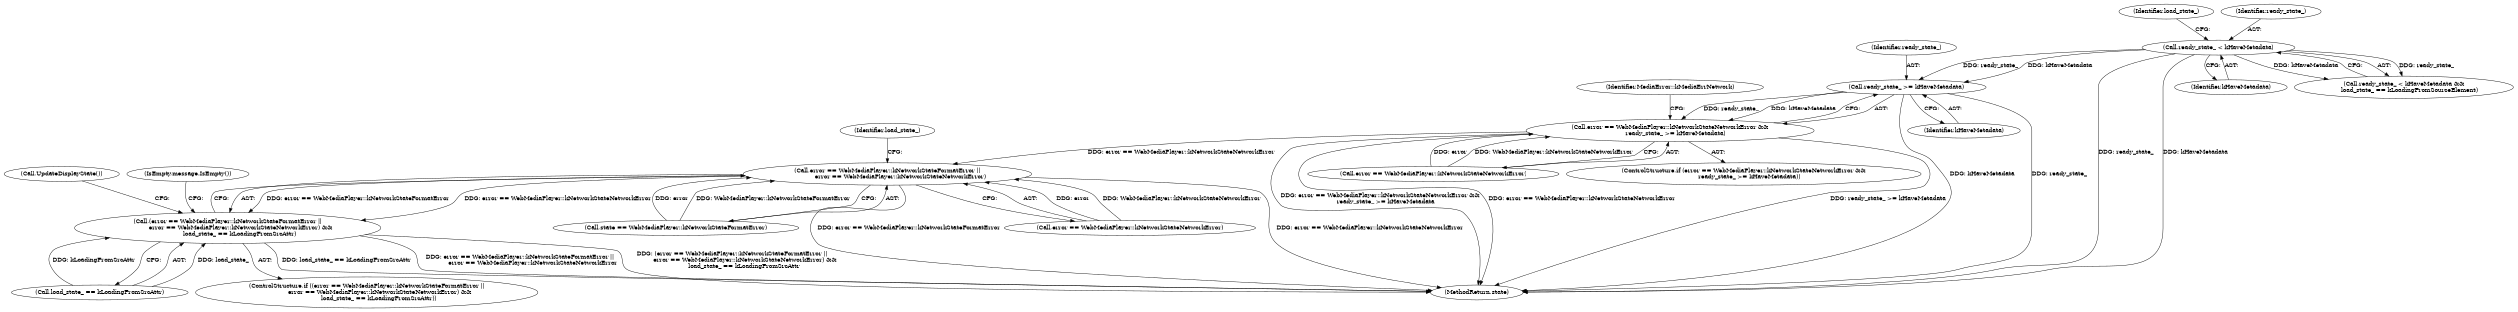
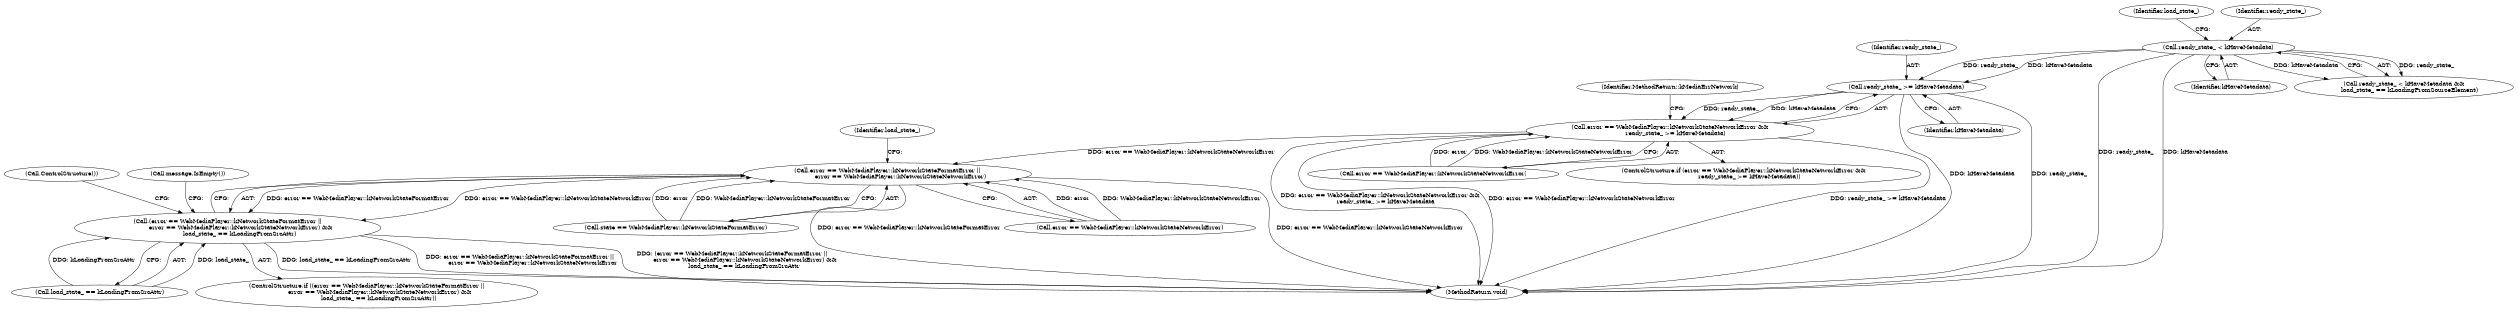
  digraph {
    n1 [label="(Call,ready_state_ >= kHaveMetadata)"]
    n2 [label="(Call,error == WebMediaPlayer::kNetworkStateNetworkError &&\n      ready_state_ >= kHaveMetadata)"]
    n3 [label="(Identifier,kHaveMetadata)"]
-   n4 [label="(MethodReturn,state)"]
+   n4 [label="(MethodReturn,void)"]
    n5 [label="(Call,error == WebMediaPlayer::kNetworkStateFormatError ||\n              error == WebMediaPlayer::kNetworkStateNetworkError)"]
    n6 [label="(ControlStructure,if (error == WebMediaPlayer::kNetworkStateNetworkError &&\n      ready_state_ >= kHaveMetadata))"]
    n7 [label="(Call,error == WebMediaPlayer::kNetworkStateNetworkError)"]
    n8 [label="(Call,ready_state_ < kHaveMetadata)"]
    n9 [label="(Identifier,kHaveMetadata)"]
    n10 [label="(Call,ready_state_ < kHaveMetadata &&\n      load_state_ == kLoadingFromSourceElement)"]
    n11 [label="(Call,(error == WebMediaPlayer::kNetworkStateFormatError ||\n              error == WebMediaPlayer::kNetworkStateNetworkError) &&\n             load_state_ == kLoadingFromSrcAttr)"]
    n12 [label="(Call,error == WebMediaPlayer::kNetworkStateNetworkError)"]
    n13 [label="(Call,state == WebMediaPlayer::kNetworkStateFormatError)"]
    n14 [label="(Call,load_state_ == kLoadingFromSrcAttr)"]
    n15 [label="(ControlStructure,if ((error == WebMediaPlayer::kNetworkStateFormatError ||\n              error == WebMediaPlayer::kNetworkStateNetworkError) &&\n             load_state_ == kLoadingFromSrcAttr))"]
-   n16 [label="(Identifier,MediaError::kMediaErrNetwork)"]
+   n16 [label="(Identifier,MethodReturn::kMediaErrNetwork)"]
    n17 [label="(Identifier,load_state_)"]
-   n18 [label="(IsEmpty,message.IsEmpty())"]
+   n18 [label="(Call,message.IsEmpty())"]
    n19 [label="(Identifier,ready_state_)"]
    n20 [label="(Identifier,load_state_)"]
    n21 [label="(Identifier,ready_state_)"]
-   n22 [label="(Call,UpdateDisplayState())"]
+   n22 [label="(Call,ControlStructure())"]
    n1 -> n2 [label="AST: "]
    n1 -> n2 [label="DDG: ready_state_"]
    n1 -> n2 [label="DDG: kHaveMetadata"]
    n1 -> n3 [label="CFG: "]
    n1 -> n4 [label="DDG: ready_state_"]
    n1 -> n4 [label="DDG: kHaveMetadata"]
    n2 -> n1 [label="CFG: "]
    n2 -> n4 [label="DDG: ready_state_ >= kHaveMetadata"]
    n2 -> n4 [label="DDG: error == WebMediaPlayer::kNetworkStateNetworkError &&\n      ready_state_ >= kHaveMetadata"]
    n2 -> n4 [label="DDG: error == WebMediaPlayer::kNetworkStateNetworkError"]
    n2 -> n5 [label="DDG: error == WebMediaPlayer::kNetworkStateNetworkError"]
    n2 -> n6 [label="AST: "]
    n2 -> n7 [label="CFG: "]
    n3 -> n1 [label="AST: "]
    n5 -> n4 [label="DDG: error == WebMediaPlayer::kNetworkStateNetworkError"]
    n5 -> n4 [label="DDG: error == WebMediaPlayer::kNetworkStateFormatError"]
    n5 -> n11 [label="AST: "]
    n5 -> n11 [label="DDG: error == WebMediaPlayer::kNetworkStateFormatError"]
    n5 -> n11 [label="DDG: error == WebMediaPlayer::kNetworkStateNetworkError"]
    n5 -> n12 [label="CFG: "]
    n5 -> n13 [label="CFG: "]
    n7 -> n2 [label="AST: "]
    n7 -> n2 [label="DDG: error"]
    n7 -> n2 [label="DDG: WebMediaPlayer::kNetworkStateNetworkError"]
    n8 -> n1 [label="DDG: ready_state_"]
    n8 -> n1 [label="DDG: kHaveMetadata"]
    n8 -> n4 [label="DDG: ready_state_"]
    n8 -> n4 [label="DDG: kHaveMetadata"]
    n8 -> n9 [label="CFG: "]
    n8 -> n10 [label="AST: "]
    n8 -> n10 [label="DDG: ready_state_"]
    n8 -> n10 [label="DDG: kHaveMetadata"]
    n9 -> n8 [label="AST: "]
    n10 -> n8 [label="CFG: "]
    n11 -> n4 [label="DDG: error == WebMediaPlayer::kNetworkStateFormatError ||\n              error == WebMediaPlayer::kNetworkStateNetworkError"]
    n11 -> n4 [label="DDG: (error == WebMediaPlayer::kNetworkStateFormatError ||\n              error == WebMediaPlayer::kNetworkStateNetworkError) &&\n             load_state_ == kLoadingFromSrcAttr"]
    n11 -> n4 [label="DDG: load_state_ == kLoadingFromSrcAttr"]
    n11 -> n5 [label="CFG: "]
    n11 -> n14 [label="CFG: "]
    n11 -> n15 [label="AST: "]
    n12 -> n5 [label="AST: "]
    n12 -> n5 [label="DDG: error"]
    n12 -> n5 [label="DDG: WebMediaPlayer::kNetworkStateNetworkError"]
    n13 -> n5 [label="AST: "]
    n13 -> n5 [label="DDG: error"]
    n13 -> n5 [label="DDG: WebMediaPlayer::kNetworkStateFormatError"]
    n14 -> n11 [label="AST: "]
    n14 -> n11 [label="DDG: load_state_"]
    n14 -> n11 [label="DDG: kLoadingFromSrcAttr"]
    n16 -> n2 [label="CFG: "]
    n17 -> n8 [label="CFG: "]
    n18 -> n11 [label="CFG: "]
    n19 -> n8 [label="AST: "]
    n20 -> n5 [label="CFG: "]
    n21 -> n1 [label="AST: "]
    n22 -> n11 [label="CFG: "]
  }
